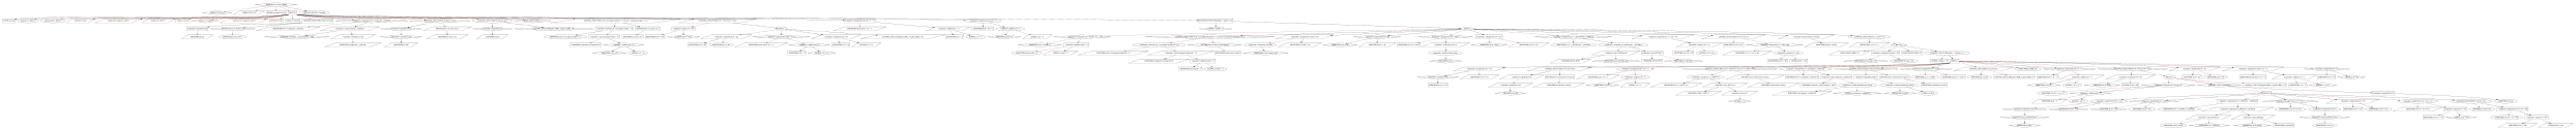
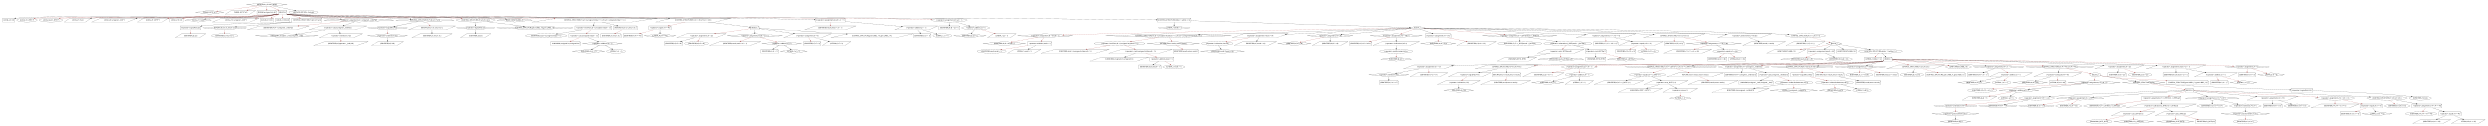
  digraph {
    fontname="Noto Sans"
    node [fontname="Noto Sans" shape=parallelogram]
    edge [color=black fontname="Noto Sans"]
    n1 [label="(METHOD,do_rfc1035_name)" shape=diamond]
    n2 [label="(PARAM,_BYTE *a1)" shape=diamond]
    n3 [label="(PARAM,_BYTE *a2)"]
    n4 [label="(PARAM,unsigned int a3)" shape=note]
    n5 [label="(BLOCK,,)" shape=note]
    n6 [label="(METHOD_RETURN,__fastcall)" shape=ellipse]
    n7 [label="(LOCAL,v4: int)" shape=note]
    n8 [label="(LOCAL,v5: _BYTE *)" shape=ellipse]
    n9 [label="(LOCAL,result: _BYTE *)" shape=ellipse]
    n10 [label="(LOCAL,v7: char)"]
    n11 [label="(LOCAL,v8: unsigned __int8 *)"]
    n12 [label="(LOCAL,v9: _BYTE *)"]
    n13 [label="(LOCAL,v10: int)" shape=note]
    n14 [label="(LOCAL,v11: bool)" shape=diamond]
    n15 [label="(LOCAL,v12: unsigned __int8 *)"]
    n16 [label="(LOCAL,v13: int)" shape=note]
    n17 [label="(LOCAL,v14: bool)" shape=note]
    n18 [label="(CONTROL_STRUCTURE,if ( !a2 ),if ( !a2 ))" shape=note]
    n19 [label="(<operator>.assignment,v4 = (unsigned __int8)*a2)" shape=diamond]
    n20 [label="(CONTROL_STRUCTURE,if ( !*a5 ),if ( !*a2 ))" shape=diamond]
    n21 [label="(CONTROL_STRUCTURE,if ( !a3 ),if ( !a3 ))" shape=ellipse]
    n22 [label="(JUMP_TARGET,LABEL_4)" shape=diamond]
    n23 [label="(CONTROL_STRUCTURE,if ( a3 < (unsigned int)(a1 + 1) ),if ( a3 < (unsigned int)(a1 + 1) ))"]
    n24 [label="(CONTROL_STRUCTURE,if ( v4 == 46 ),if ( v4 == 46 ))"]
    n25 [label="(<operator>.assignment,result = a1 + 1)" shape=note]
    n26 [label="(<operator>.assignment,v8 = a2 + 1)" shape=ellipse]
    n27 [label="(CONTROL_STRUCTURE,while ( 1 ),while ( 1 ))" shape=note]
    n28 [label="(<operator>.logicalNot,!a2)" shape=note]
    n29 [label="(RETURN,return a1;,return a1;)" shape=diamond]
    n30 [label="(IDENTIFIER,v4,v4 = (unsigned __int8)*a2)"]
    n31 [label="(<operator>.cast,(unsigned __int8)*a2)"]
    n32 [label="(<operator>.logicalNot,!*a2)" shape=diamond]
    n33 [label="(RETURN,return a1;,return a1;)"]
    n34 [label="(<operator>.logicalNot,!a3)" shape=diamond]
    n35 [label="(CONTROL_STRUCTURE,goto LABEL_18;,goto LABEL_18;)" shape=diamond]
    n36 [label="(<operator>.lessThan,a3 < (unsigned int)(a1 + 1))" shape=note]
    n37 [label="(RETURN,return a1;,return a1;)" shape=note]
    n38 [label="(<operator>.equals,v4 == 46)" shape=note]
    n39 [label="(BLOCK,,)" shape=note]
    n40 [label="(IDENTIFIER,result,result = a1 + 1)"]
    n41 [label="(<operator>.addition,a1 + 1)"]
    n42 [label="(IDENTIFIER,v8,v8 = a2 + 1)" shape=note]
    n43 [label="(<operator>.addition,a2 + 1)" shape=ellipse]
    n44 [label="(LITERAL,1,while ( 1 ))" shape=diamond]
    n45 [label="(BLOCK,,)" shape=diamond]
    n46 [label="(IDENTIFIER,a2,!a2)"]
    n47 [label="(IDENTIFIER,a1,return a1;)" shape=ellipse]
    n48 [label="(UNKNOWN,unsigned __int8,unsigned __int8)" shape=diamond]
    n49 [label="(<operator>.indirection,*a2)"]
    n50 [label="(IDENTIFIER,a2,(operator __int8)*a2)"]
    n51 [label="(<operator>.indirection,*a2)" shape=diamond]
    n52 [label="(IDENTIFIER,a1,return a1;)"]
    n53 [label="(IDENTIFIER,a2,!*a2)"]
    n54 [label="(IDENTIFIER,a3,!a3)"]
    n55 [label="(IDENTIFIER,a3,a3 < (unsigned int)(a1 + 1))" shape=ellipse]
    n56 [label="(<operator>.cast,(unsigned int)(a1 + 1))" shape=note]
    n57 [label="(IDENTIFIER,a1,return a1;)" shape=note]
    n58 [label="(UNKNOWN,unsigned int,unsigned int)" shape=note]
    n59 [label="(<operator>.addition,a1 + 1)" shape=diamond]
    n60 [label="(IDENTIFIER,a1,a1 + 1)" shape=diamond]
    n61 [label="(LITERAL,1,a1 + 1)" shape=ellipse]
    n62 [label="(IDENTIFIER,v4,v4 == 46)" shape=note]
    n63 [label="(LITERAL,46,v4 == 46)" shape=diamond]
    n64 [label="(<operator>.assignment,v5 = a2)"]
    n65 [label="(<operator>.assignment,result = a1 + 1)" shape=diamond]
    n66 [label="(<operator>.assignment,v7 = 0)"]
    n67 [label="(CONTROL_STRUCTURE,goto LABEL_14;,goto LABEL_14;)"]
    n68 [label="(IDENTIFIER,v5,v5 = a2)" shape=note]
    n69 [label="(IDENTIFIER,a2,v5 = a2)" shape=ellipse]
    n70 [label="(IDENTIFIER,result,result = a1 + 1)"]
    n71 [label="(<operator>.addition,a1 + 1)" shape=diamond]
    n72 [label="(IDENTIFIER,v7,v7 = 0)" shape=note]
    n73 [label="(LITERAL,0,v7 = 0)"]
    n74 [label="(IDENTIFIER,a1,a1 + 1)" shape=note]
    n75 [label="(LITERAL,1,a1 + 1)" shape=diamond]
    n76 [label="(IDENTIFIER,a1,a1 + 1)" shape=note]
    n77 [label="(LITERAL,1,a1 + 1)" shape=ellipse]
    n78 [label="(IDENTIFIER,a2,a2 + 1)" shape=diamond]
    n79 [label="(LITERAL,1,a2 + 1)"]
    n80 [label="(<operator>.assignment,v9 = result + 1)" shape=diamond]
    n81 [label="(CONTROL_STRUCTURE,if ( a3 < (unsigned int)(result + 1) ),if ( a3 < (unsigned int)(result + 1) ))" shape=diamond]
    n82 [label="(<operator>.assignment,*result = v4)"]
    n83 [label="(<operator>.assignment,v5 = v8)" shape=diamond]
    n84 [label="(<operator>.assignment,v10 = *v8++)" shape=diamond]
    n85 [label="(<operator>.assignment,v4 = v10)" shape=note]
    n86 [label="(<operator>.assignment,v7 = (_BYTE)result - (_BYTE)a1)" shape=diamond]
    n87 [label="(<operator>.assignment,v11 = v10 == 0)"]
    n88 [label="(CONTROL_STRUCTURE,if ( v10 ),if ( v10 ))"]
    n89 [label="(<operator>.preIncrement,++result)"]
    n90 [label="(CONTROL_STRUCTURE,if ( v11 ),if ( v11 ))" shape=ellipse]
    n91 [label="(IDENTIFIER,v9,v9 = result + 1)" shape=diamond]
    n92 [label="(<operator>.addition,result + 1)" shape=note]
    n93 [label="(<operator>.lessThan,a3 < (unsigned int)(result + 1))" shape=ellipse]
    n94 [label="(RETURN,return result;,return result;)" shape=diamond]
    n95 [label="(<operator>.indirection,*result)" shape=ellipse]
    n96 [label="(IDENTIFIER,v4,*result = v4)"]
    n97 [label="(IDENTIFIER,v5,v5 = v8)" shape=diamond]
    n98 [label="(IDENTIFIER,v8,v5 = v8)"]
    n99 [label="(IDENTIFIER,v10,v10 = *v8++)" shape=note]
    n100 [label="(<operator>.indirection,*v8++)"]
    n101 [label="(IDENTIFIER,v4,v4 = v10)" shape=diamond]
    n102 [label="(IDENTIFIER,v10,v4 = v10)"]
    n103 [label="(IDENTIFIER,v7,v7 = (_BYTE)result - (_BYTE)a1)" shape=ellipse]
    n104 [label="(<operator>.subtraction,(_BYTE)result - (_BYTE)a1)" shape=ellipse]
+   n105 [label="(IDENTIFIER,v11,v11 = v10 == 0)" shape=note]
    n106 [label="(<operator>.equals,v10 == 0)"]
    n107 [label="(IDENTIFIER,v10,if ( v10 ))" shape=note]
    n108 [label="(<operator>.assignment,v11 = v4 == 46)" shape=diamond]
    n109 [label="(IDENTIFIER,result,++result)"]
    n110 [label="(IDENTIFIER,v11,if ( v11 ))"]
    n111 [label="(BLOCK,,)" shape=diamond]
    n112 [label="(IDENTIFIER,result,result + 1)" shape=ellipse]
    n113 [label="(LITERAL,1,result + 1)"]
    n114 [label="(IDENTIFIER,a3,a3 < (unsigned int)(result + 1))"]
    n115 [label="(<operator>.cast,(unsigned int)(result + 1))"]
    n116 [label="(IDENTIFIER,result,return result;)" shape=note]
    n117 [label="(UNKNOWN,unsigned int,unsigned int)"]
    n118 [label="(<operator>.addition,result + 1)" shape=note]
    n119 [label="(IDENTIFIER,result,result + 1)" shape=note]
    n120 [label="(LITERAL,1,result + 1)" shape=ellipse]
    n121 [label="(IDENTIFIER,result,*result = v4)" shape=diamond]
    n122 [label="(<operator>.postIncrement,v8++)" shape=ellipse]
    n123 [label="(IDENTIFIER,v8,v8++)" shape=diamond]
    n124 [label="(<operator>.cast,(_BYTE)result)"]
    n125 [label="(<operator>.cast,(_BYTE)a1)" shape=note]
    n126 [label="(UNKNOWN,_BYTE,_BYTE)"]
    n127 [label="(IDENTIFIER,result,(_BYTE)result)" shape=diamond]
    n128 [label="(UNKNOWN,_BYTE,_BYTE)" shape=note]
    n129 [label="(IDENTIFIER,a1,(_BYTE)a1)" shape=diamond]
    n130 [label="(IDENTIFIER,v10,v10 == 0)" shape=note]
    n131 [label="(LITERAL,0,v10 == 0)" shape=ellipse]
    n132 [label="(IDENTIFIER,v11,v11 = v4 == 46)"]
    n133 [label="(<operator>.equals,v4 == 46)" shape=ellipse]
    n134 [label="(IDENTIFIER,v4,v4 == 46)" shape=note]
    n135 [label="(LITERAL,46,v4 == 46)" shape=note]
    n136 [label="(JUMP_TARGET,LABEL_13)"]
    n137 [label="(<operator>.assignment,result = v9)" shape=note]
    n138 [label="(JUMP_TARGET,LABEL_14)" shape=note]
    n139 [label="(CONTROL_STRUCTURE,while ( 1 ),while ( 1 ))" shape=ellipse]
    n140 [label="(IDENTIFIER,result,result = v9)" shape=diamond]
    n141 [label="(IDENTIFIER,v9,result = v9)" shape=ellipse]
    n142 [label="(LITERAL,1,while ( 1 ))" shape=note]
    n143 [label="(BLOCK,,)" shape=note]
    n144 [label="(<operator>.assignment,*a1 = v7)"]
    n145 [label="(CONTROL_STRUCTURE,if ( !*v5 ),if ( !*v5 ))"]
    n146 [label="(<operator>.assignment,a2 = v5 + 1)" shape=ellipse]
    n147 [label="(CONTROL_STRUCTURE,if ( v5 == (_BYTE *)-1 ),if ( v5 == (_BYTE *)-1 ))" shape=diamond]
    n148 [label="(<operator>.assignment,v4 = (unsigned __int8)v5[1])" shape=ellipse]
    n149 [label="(CONTROL_STRUCTURE,if ( !v5[1] ),if ( !v5[1] ))" shape=diamond]
    n150 [label="(<operator>.assignment,a1 = result)" shape=diamond]
    n151 [label="(CONTROL_STRUCTURE,if ( a3 ),if ( a3 ))"]
    n152 [label="(JUMP_TARGET,LABEL_18)" shape=ellipse]
    n153 [label="(<operator>.assignment,v9 = a1 + 1)" shape=diamond]
    n154 [label="(CONTROL_STRUCTURE,if ( v4 != 46 ),if ( v4 != 46 ))" shape=diamond]
    n155 [label="(<operator>.assignment,v5 = a2)"]
    n156 [label="(<operator>.assignment,result = a1 + 1)"]
    n157 [label="(<operator>.assignment,v7 = 0)" shape=diamond]
    n158 [label="(<operator>.indirection,*a1)" shape=diamond]
    n159 [label="(IDENTIFIER,v7,*a1 = v7)"]
    n160 [label="(<operator>.logicalNot,!*v5)"]
    n161 [label="(RETURN,return result;,return result;)" shape=note]
    n162 [label="(IDENTIFIER,a2,a2 = v5 + 1)"]
    n163 [label="(<operator>.addition,v5 + 1)" shape=ellipse]
    n164 [label="(<operator>.equals,v5 == (_BYTE *)-1)" shape=ellipse]
    n165 [label="(RETURN,return result;,return result;)"]
    n166 [label="(IDENTIFIER,v4,v4 = (unsigned __int8)v5[1])" shape=note]
    n167 [label="(<operator>.cast,(unsigned __int8)v5[1])" shape=note]
    n168 [label="(<operator>.logicalNot,!v5[1])" shape=note]
    n169 [label="(RETURN,return result;,return result;)" shape=note]
    n170 [label="(IDENTIFIER,a1,a1 = result)" shape=ellipse]
    n171 [label="(IDENTIFIER,result,a1 = result)" shape=note]
    n172 [label="(IDENTIFIER,a3,if ( a3 ))" shape=ellipse]
    n173 [label="(CONTROL_STRUCTURE,goto LABEL_4;,goto LABEL_4;)" shape=note]
    n174 [label="(IDENTIFIER,v9,v9 = a1 + 1)" shape=note]
    n175 [label="(<operator>.addition,a1 + 1)"]
    n176 [label="(<operator>.notEquals,v4 != 46)"]
    n177 [label="(BLOCK,,)" shape=ellipse]
    n178 [label="(IDENTIFIER,v5,v5 = a2)" shape=note]
    n179 [label="(IDENTIFIER,a2,v5 = a2)" shape=ellipse]
    n180 [label="(IDENTIFIER,result,result = a1 + 1)" shape=note]
    n181 [label="(<operator>.addition,a1 + 1)"]
    n182 [label="(IDENTIFIER,v7,v7 = 0)" shape=note]
    n183 [label="(LITERAL,0,v7 = 0)" shape=diamond]
    n184 [label="(IDENTIFIER,a1,*a1 = v7)" shape=note]
    n185 [label="(<operator>.indirection,*v5)"]
    n186 [label="(IDENTIFIER,result,return result;)"]
    n187 [label="(IDENTIFIER,v5,!*v5)" shape=diamond]
    n188 [label="(IDENTIFIER,v5,v5 + 1)" shape=diamond]
    n189 [label="(LITERAL,1,v5 + 1)"]
    n190 [label="(IDENTIFIER,v5,v5 == (_BYTE *)-1)"]
    n191 [label="(<operator>.cast,(_BYTE *)-1)"]
    n192 [label="(IDENTIFIER,result,return result;)"]
    n193 [label="(UNKNOWN,_BYTE *,_BYTE *)"]
    n194 [label="(<operator>.minus,-1)"]
    n195 [label="(LITERAL,1,-1)" shape=diamond]
    n196 [label="(UNKNOWN,unsigned __int8,unsigned __int8)" shape=note]
    n197 [label="(<operator>.indirectIndexAccess,v5[1])" shape=ellipse]
    n198 [label="(IDENTIFIER,v5,(unsigned __int8)v5[1])"]
    n199 [label="(LITERAL,1,(unsigned __int8)v5[1])" shape=diamond]
    n200 [label="(<operator>.indirectIndexAccess,v5[1])" shape=ellipse]
    n201 [label="(IDENTIFIER,result,return result;)" shape=note]
    n202 [label="(IDENTIFIER,v5,!v5[1])" shape=diamond]
    n203 [label="(LITERAL,1,!v5[1])" shape=ellipse]
    n204 [label="(IDENTIFIER,a1,a1 + 1)" shape=diamond]
    n205 [label="(LITERAL,1,a1 + 1)" shape=ellipse]
    n206 [label="(IDENTIFIER,v4,v4 != 46)" shape=diamond]
    n207 [label="(LITERAL,46,v4 != 46)" shape=note]
    n208 [label="(<operator>.assignment,v12 = a2 + 1)" shape=diamond]
    n209 [label="(CONTROL_STRUCTURE,do,do)" shape=diamond]
    n210 [label="(CONTROL_STRUCTURE,goto LABEL_13;,goto LABEL_13;)" shape=note]
    n211 [label="(IDENTIFIER,v12,v12 = a2 + 1)" shape=ellipse]
    n212 [label="(<operator>.addition,a2 + 1)" shape=diamond]
    n213 [label="(BLOCK,,)" shape=note]
    n214 [label="(<operator>.logicalNot,!v14)" shape=note]
    n215 [label="(IDENTIFIER,a2,a2 + 1)"]
    n216 [label="(LITERAL,1,a2 + 1)" shape=ellipse]
    n217 [label="(<operator>.assignment,*v9++ = v4)" shape=ellipse]
    n218 [label="(<operator>.assignment,v5 = v12)" shape=diamond]
    n219 [label="(<operator>.assignment,v7 = (_BYTE)v12 - (_BYTE)a2)" shape=note]
    n220 [label="(<operator>.assignment,v13 = *v12++)" shape=diamond]
    n221 [label="(<operator>.assignment,v4 = v13)"]
    n222 [label="(<operator>.assignment,v14 = v13 == 0)" shape=ellipse]
    n223 [label="(CONTROL_STRUCTURE,if ( v13 ),if ( v13 ))" shape=ellipse]
    n224 [label="(IDENTIFIER,v14,!v14)" shape=ellipse]
    n225 [label="(<operator>.indirection,*v9++)" shape=diamond]
    n226 [label="(IDENTIFIER,v4,*v9++ = v4)" shape=diamond]
    n227 [label="(IDENTIFIER,v5,v5 = v12)" shape=diamond]
    n228 [label="(IDENTIFIER,v12,v5 = v12)" shape=ellipse]
    n229 [label="(IDENTIFIER,v7,v7 = (_BYTE)v12 - (_BYTE)a2)" shape=ellipse]
    n230 [label="(<operator>.subtraction,(_BYTE)v12 - (_BYTE)a2)"]
    n231 [label="(IDENTIFIER,v13,v13 = *v12++)" shape=ellipse]
    n232 [label="(<operator>.indirection,*v12++)" shape=ellipse]
    n233 [label="(IDENTIFIER,v4,v4 = v13)" shape=note]
    n234 [label="(IDENTIFIER,v13,v4 = v13)" shape=ellipse]
    n235 [label="(IDENTIFIER,v14,v14 = v13 == 0)"]
    n236 [label="(<operator>.equals,v13 == 0)" shape=note]
    n237 [label="(IDENTIFIER,v13,if ( v13 ))" shape=ellipse]
    n238 [label="(<operator>.assignment,v14 = v4 == 46)" shape=note]
    n239 [label="(<operator>.postIncrement,v9++)" shape=diamond]
    n240 [label="(IDENTIFIER,v9,v9++)" shape=diamond]
    n241 [label="(<operator>.cast,(_BYTE)v12)"]
    n242 [label="(<operator>.cast,(_BYTE)a2)"]
    n243 [label="(UNKNOWN,_BYTE,_BYTE)" shape=ellipse]
    n244 [label="(IDENTIFIER,v12,(_BYTE)v12)" shape=diamond]
    n245 [label="(UNKNOWN,_BYTE,_BYTE)" shape=diamond]
    n246 [label="(IDENTIFIER,a2,(_BYTE)a2)" shape=note]
    n247 [label="(<operator>.postIncrement,v12++)" shape=diamond]
    n248 [label="(IDENTIFIER,v12,v12++)" shape=ellipse]
    n249 [label="(IDENTIFIER,v13,v13 == 0)" shape=note]
    n250 [label="(LITERAL,0,v13 == 0)" shape=diamond]
    n251 [label="(IDENTIFIER,v14,v14 = v4 == 46)" shape=ellipse]
    n252 [label="(<operator>.equals,v4 == 46)" shape=note]
    n253 [label="(IDENTIFIER,v4,v4 == 46)"]
    n254 [label="(LITERAL,46,v4 == 46)"]
    n255 [label="(IDENTIFIER,a1,a1 + 1)" shape=note]
    n256 [label="(LITERAL,1,a1 + 1)" shape=diamond]
    n1 -> n2 [color=brown]
    n1 -> n3 [color=brown]
    n1 -> n4 [color=brown]
    n1 -> n5 [color=brown]
    n1 -> n6
    n5 -> n7
    n5 -> n8 [color=brown]
    n5 -> n9 [color=brown]
    n5 -> n10
    n5 -> n11
    n5 -> n12 [color=brown]
    n5 -> n13 [color=brown]
    n5 -> n14
    n5 -> n15 [color=brown]
    n5 -> n16 [color=brown]
    n5 -> n17 [color=brown]
    n5 -> n18 [color=brown]
    n5 -> n19
    n5 -> n20
    n5 -> n21 [color=brown]
    n5 -> n22
    n5 -> n23 [color=brown]
    n5 -> n24
    n5 -> n25
    n5 -> n26 [color=brown]
    n5 -> n27
    n18 -> n28
    n18 -> n29
    n19 -> n30 [color=brown]
    n19 -> n31
    n20 -> n32
    n20 -> n33 [color=brown]
    n21 -> n34
    n21 -> n35
    n23 -> n36
    n23 -> n37
    n24 -> n38 [color=brown]
    n24 -> n39
    n25 -> n40 [color=brown]
    n25 -> n41
    n26 -> n42
    n26 -> n43
    n27 -> n44
    n27 -> n45
    n28 -> n46 [color=brown]
    n29 -> n47 [color=brown]
    n31 -> n48
    n31 -> n49
    n32 -> n51 [color=brown]
    n33 -> n52
    n34 -> n54
    n36 -> n55
    n36 -> n56 [color=brown]
    n37 -> n57 [color=brown]
    n38 -> n62 [color=brown]
    n38 -> n63
    n39 -> n64 [color=brown]
    n39 -> n65
    n39 -> n66
    n39 -> n67
    n41 -> n76
    n41 -> n77
    n43 -> n78
    n43 -> n79 [color=brown]
    n45 -> n80 [color=brown]
    n45 -> n81
    n45 -> n82
    n45 -> n83
    n45 -> n84 [color=brown]
    n45 -> n85
    n45 -> n86 [color=brown]
    n45 -> n87
    n45 -> n88
    n45 -> n89
    n45 -> n90
    n49 -> n50 [color=brown]
    n51 -> n53
    n56 -> n58 [color=brown]
    n56 -> n59
    n59 -> n60
    n59 -> n61
    n64 -> n68
    n64 -> n69 [color=brown]
    n65 -> n70 [color=brown]
    n65 -> n71 [color=brown]
    n66 -> n72 [color=brown]
    n66 -> n73
    n71 -> n74
    n71 -> n75
    n80 -> n91 [color=brown]
    n80 -> n92 [color=brown]
    n81 -> n93 [color=brown]
    n81 -> n94 [color=brown]
    n82 -> n95 [color=brown]
    n82 -> n96
    n83 -> n97 [color=brown]
    n83 -> n98
    n84 -> n99 [color=brown]
    n84 -> n100
    n85 -> n101 [color=brown]
    n85 -> n102 [color=brown]
    n86 -> n103
    n86 -> n104
+   n87 -> n105 [color=brown]
    n87 -> n106
    n88 -> n107 [color=brown]
    n88 -> n108 [color=brown]
    n89 -> n109
    n90 -> n110
    n90 -> n111 [color=brown]
    n92 -> n112 [color=brown]
    n92 -> n113
    n93 -> n114 [color=brown]
    n93 -> n115 [color=brown]
    n94 -> n116 [color=brown]
    n95 -> n121
    n100 -> n122
    n104 -> n124 [color=brown]
    n104 -> n125
    n106 -> n130 [color=brown]
    n106 -> n131 [color=brown]
    n108 -> n132 [color=brown]
    n108 -> n133
    n111 -> n136 [color=brown]
    n111 -> n137
    n111 -> n138
    n111 -> n139
    n115 -> n117
    n115 -> n118 [color=brown]
    n118 -> n119
    n118 -> n120 [color=brown]
    n122 -> n123 [color=brown]
    n124 -> n126
    n124 -> n127 [color=brown]
    n125 -> n128
    n125 -> n129 [color=brown]
    n133 -> n134 [color=brown]
    n133 -> n135 [color=brown]
    n137 -> n140 [color=brown]
    n137 -> n141
    n139 -> n142 [color=brown]
    n139 -> n143
    n143 -> n144
    n143 -> n145 [color=brown]
    n143 -> n146 [color=brown]
    n143 -> n147
    n143 -> n148 [color=brown]
    n143 -> n149
    n143 -> n150
    n143 -> n151 [color=brown]
    n143 -> n152 [color=brown]
    n143 -> n153
    n143 -> n154 [color=brown]
    n143 -> n155
    n143 -> n156
    n143 -> n157 [color=brown]
    n144 -> n158
    n144 -> n159 [color=brown]
    n145 -> n160
    n145 -> n161
    n146 -> n162 [color=brown]
    n146 -> n163 [color=brown]
    n147 -> n164 [color=brown]
    n147 -> n165 [color=brown]
    n148 -> n166
    n148 -> n167
    n149 -> n168 [color=brown]
    n149 -> n169 [color=brown]
    n150 -> n170 [color=brown]
    n150 -> n171 [color=brown]
    n151 -> n172
    n151 -> n173 [color=brown]
    n153 -> n174
    n153 -> n175 [color=brown]
    n154 -> n176
    n154 -> n177 [color=brown]
    n155 -> n178
    n155 -> n179 [color=brown]
    n156 -> n180
    n156 -> n181
    n157 -> n182 [color=brown]
    n157 -> n183 [color=brown]
    n158 -> n184
    n160 -> n185 [color=brown]
    n161 -> n186 [color=brown]
    n163 -> n188
    n163 -> n189
    n164 -> n190
    n164 -> n191
    n165 -> n192 [color=brown]
    n167 -> n196
    n167 -> n197 [color=brown]
    n168 -> n200 [color=brown]
    n169 -> n201
    n175 -> n204
    n175 -> n205 [color=brown]
    n176 -> n206
    n176 -> n207 [color=brown]
    n177 -> n208 [color=brown]
    n177 -> n209
    n177 -> n210 [color=brown]
    n181 -> n255 [color=brown]
    n181 -> n256 [color=brown]
    n185 -> n187
    n191 -> n193
    n191 -> n194
    n194 -> n195 [color=brown]
    n197 -> n198
    n197 -> n199 [color=brown]
    n200 -> n202 [color=brown]
    n200 -> n203
    n208 -> n211 [color=brown]
    n208 -> n212
    n209 -> n213 [color=brown]
    n209 -> n214
    n212 -> n215 [color=brown]
    n212 -> n216
    n213 -> n217
    n213 -> n218
    n213 -> n219 [color=brown]
    n213 -> n220
    n213 -> n221
    n213 -> n222 [color=brown]
    n213 -> n223
    n214 -> n224
    n217 -> n225 [color=brown]
    n217 -> n226
    n218 -> n227 [color=brown]
    n218 -> n228 [color=brown]
    n219 -> n229 [color=brown]
    n219 -> n230
    n220 -> n231
    n220 -> n232
    n221 -> n233
    n221 -> n234
    n222 -> n235 [color=brown]
    n222 -> n236 [color=brown]
    n223 -> n237 [color=brown]
    n223 -> n238
    n225 -> n239 [color=brown]
    n230 -> n241 [color=brown]
    n230 -> n242
    n232 -> n247
    n236 -> n249 [color=brown]
    n236 -> n250
    n238 -> n251 [color=brown]
    n238 -> n252
    n239 -> n240
    n241 -> n243 [color=brown]
    n241 -> n244 [color=brown]
    n242 -> n245 [color=brown]
    n242 -> n246 [color=brown]
    n247 -> n248 [color=brown]
    n252 -> n253
    n252 -> n254
  }
